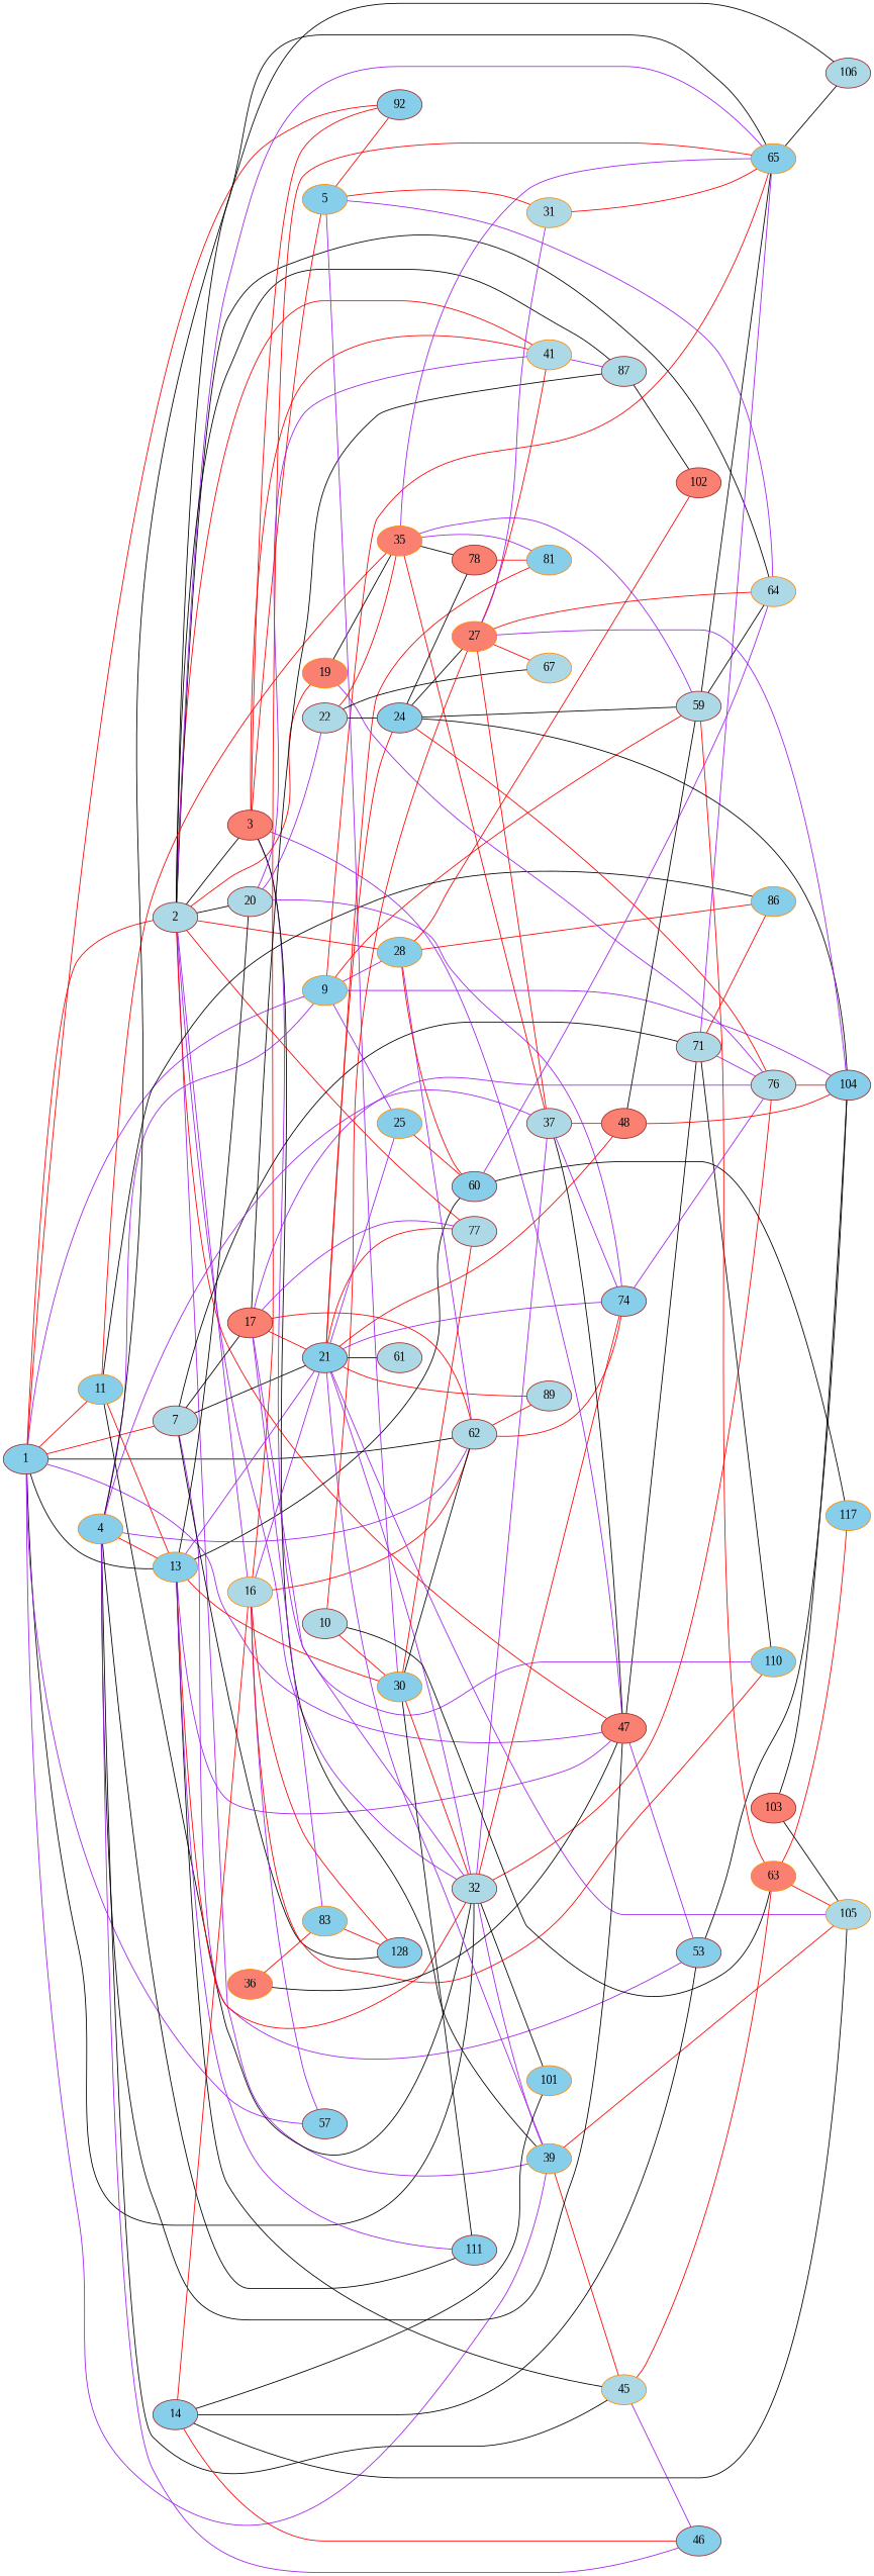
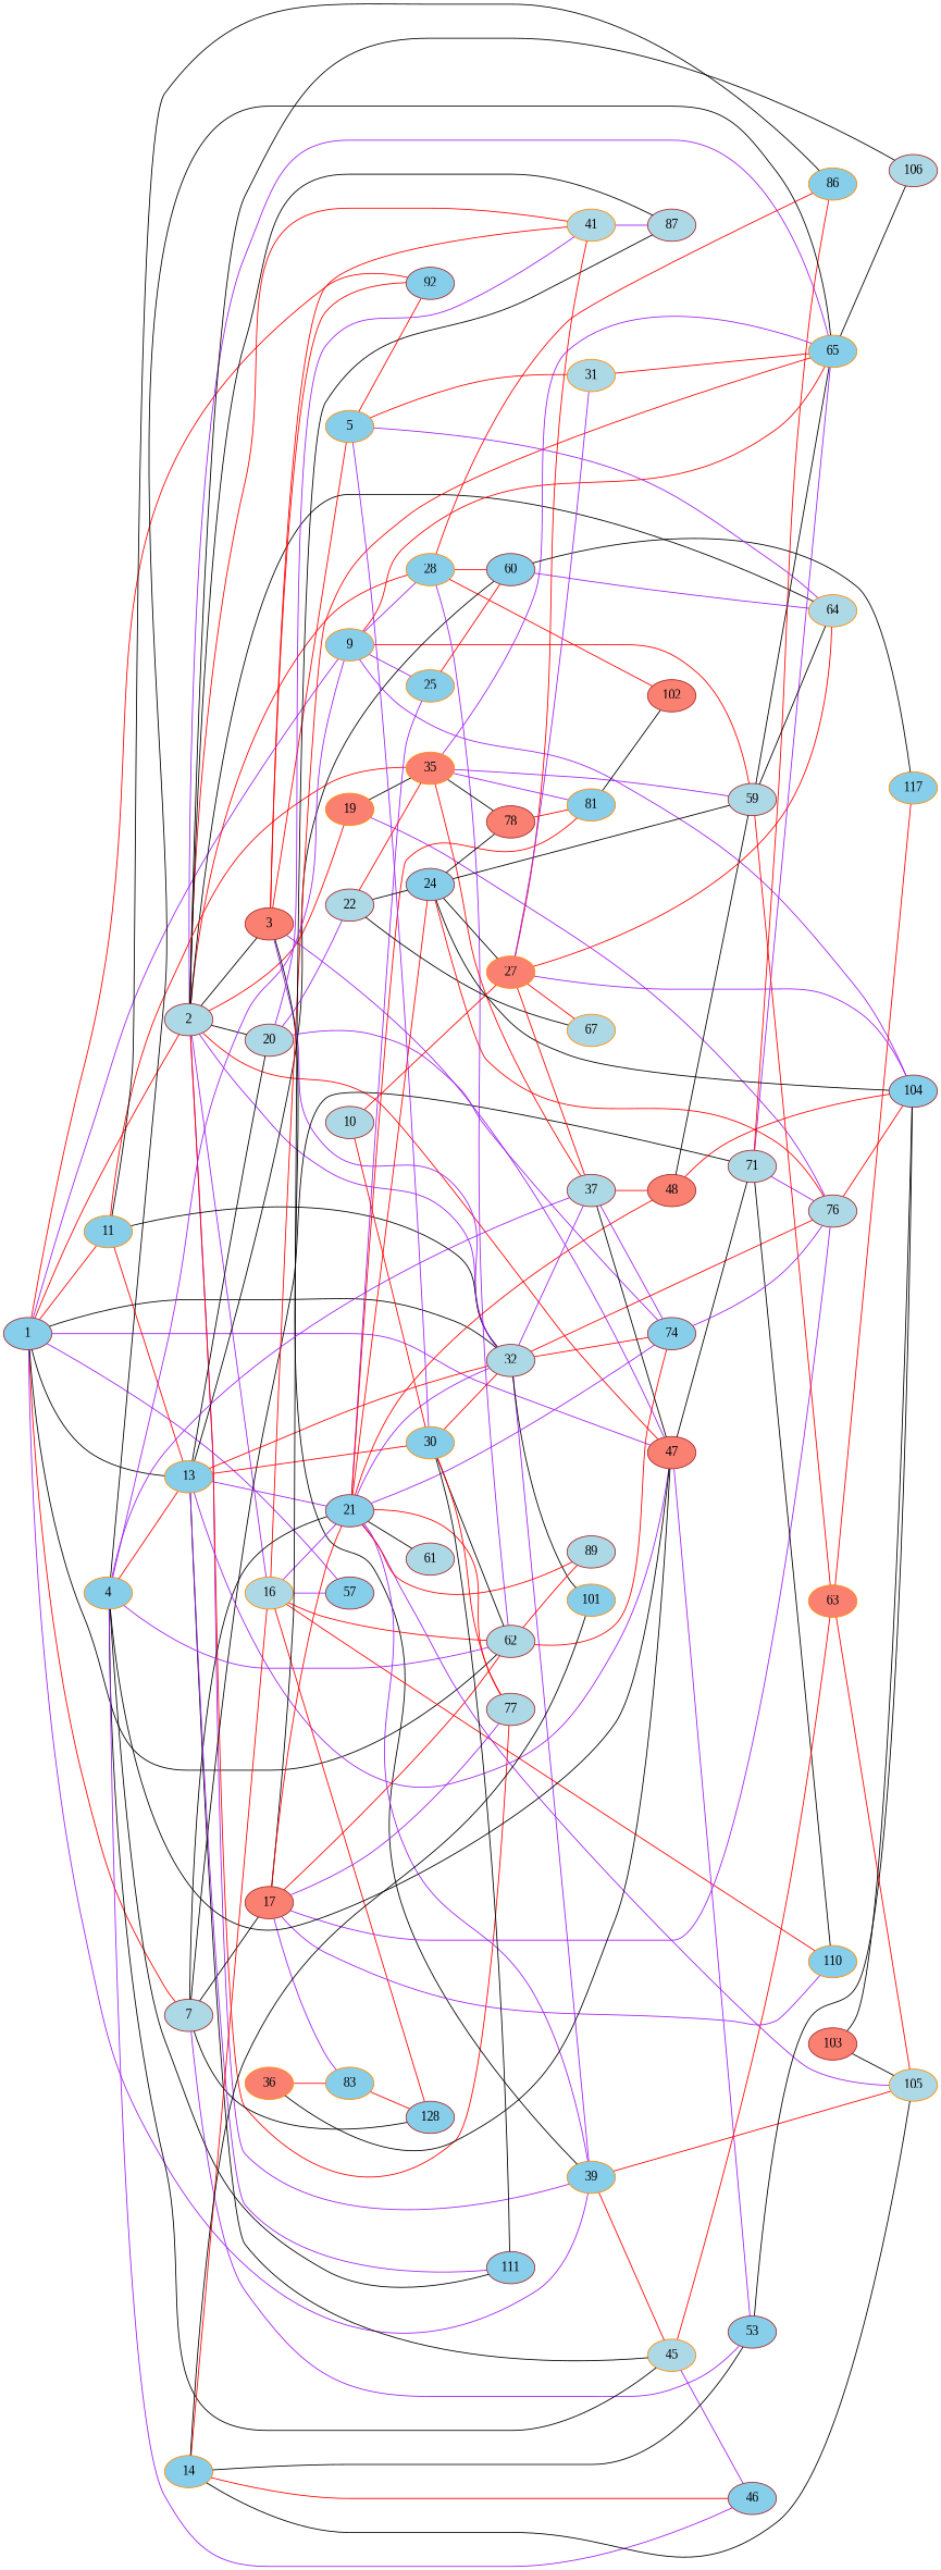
  graph {
    fontname="Liberation Serif"
    rankdir=LR
    node [color=brown fillcolor=skyblue fontname="Liberation Serif" style=filled]
    edge [color=red fontname="Liberation Serif"]
    1 [super="+82+12+73"]
    2 [fillcolor=lightblue super="+6+69"]
    7 [fillcolor=lightblue super="+8"]
    9 [color=darkorange super="+15"]
    11 [color=darkorange super="+40+38"]
    13 [color=darkorange super="+44+43"]
    32 [fillcolor=lightblue super="+93+66+95"]
    39 [color=darkorange super="+122+107"]
    47 [fillcolor=salmon super="+58"]
    57
    62 [fillcolor=lightblue super="+116"]
    92
    3 [fillcolor=salmon super="+18"]
    16 [color=darkorange fillcolor=lightblue super="+26"]
    19 [color=darkorange fillcolor=salmon]
    20 [fillcolor=lightblue]
    28 [color=darkorange super="+126"]
    41 [color=darkorange fillcolor=lightblue super="+68"]
    64 [color=darkorange fillcolor=lightblue]
    65 [color=darkorange super="+91+96"]
    77 [fillcolor=lightblue super="+123"]
    87 [fillcolor=lightblue]
    106 [fillcolor=lightblue]
    17 [fillcolor=salmon super="+33"]
    21 [super="+56+108+115+71"]
    n26 [fillcolor=lightblue label=71 super="+52"]
    53
    128
    25 [color=darkorange super="+42"]
    59 [fillcolor=lightblue super="+90"]
    104
    35 [color=darkorange fillcolor=salmon super="+79+127"]
    86 [color=darkorange]
    45 [color=darkorange fillcolor=lightblue super="+72+54"]
    111
    30 [color=darkorange super="+55"]
    60
    37 [fillcolor=lightblue super="+50"]
    101 [color=darkorange]
    76 [fillcolor=lightblue super="+109"]
    74 [super="+118"]
    105 [color=darkorange fillcolor=lightblue]
    89 [fillcolor=lightblue]
    5 [color=darkorange super="+99"]
    110 [color=darkorange]
    22 [fillcolor=lightblue]
    102 [fillcolor=salmon]
    31 [color=darkorange fillcolor=lightblue]
    4 [color=darkorange super="+121+97"]
    46
    48 [fillcolor=salmon]
    63 [color=darkorange fillcolor=salmon super="+84"]
    83 [color=darkorange]
    24 [super="+34"]
    61 [fillcolor=lightblue]
    81 [color=darkorange]
    27 [color=darkorange fillcolor=salmon super="+29+119"]
    67 [color=darkorange fillcolor=lightblue]
    10 [fillcolor=lightblue]
    117 [color=darkorange]
    78 [fillcolor=salmon]
-   14 [super="+94"]
+   14 [color=darkorange super="+94"]
    36 [color=darkorange fillcolor=salmon]
    103 [fillcolor=salmon]
    1 -- 2
    1 -- 7
    1 -- 9 [color=purple]
    1 -- 11
    1 -- 13 [color=black weight=2]
    1 -- 32 [color=black]
    1 -- 39 [color=purple]
    1 -- 47 [color=purple]
    1 -- 57 [color=purple]
    1 -- 62 [color=black]
    1 -- 92 [weight=2]
    2 -- 32 [color=purple]
    2 -- 39 [color=purple weight=2]
    2 -- 47
    2 -- 3 [color=black]
    2 -- 16 [color=purple weight=2]
    2 -- 19
    2 -- 20 [color=black]
    2 -- 28
    2 -- 41 [weight=2]
    2 -- 64 [color=black]
    2 -- 65 [color=purple]
    2 -- 77
    2 -- 87 [color=black]
    2 -- 106 [color=black]
    7 -- 17 [color=black]
    7 -- 21 [color=black]
    7 -- n26 [color=black]
    7 -- 53 [color=purple]
    7 -- 128 [color=black]
    9 -- 28 [color=purple]
    9 -- 65
    9 -- 25 [color=purple]
    9 -- 59
    9 -- 104 [color=purple]
    11 -- 13
    11 -- 32 [color=black]
    11 -- 35
    11 -- 86 [color=black]
    13 -- 32
    13 -- 47 [color=purple]
    13 -- 20 [color=black]
    13 -- 21 [color=purple]
    13 -- 45 [color=black]
    13 -- 111 [color=purple]
    13 -- 30
    13 -- 60 [color=black]
    32 -- 39 [color=purple]
    32 -- 37 [color=purple]
    32 -- 101 [color=black]
    32 -- 76
    32 -- 74
    39 -- 45
    39 -- 105
    47 -- n26 [color=black]
    47 -- 53 [color=purple]
    62 -- 74 [weight=2]
    62 -- 89
    3 -- 32 [color=purple]
    3 -- 39 [color=black]
    3 -- 47 [color=purple weight=2]
    3 -- 92
    3 -- 41
    3 -- 5
    16 -- 57 [color=purple]
    16 -- 62
    16 -- 65
    16 -- 21 [color=purple]
    16 -- 128
    16 -- 110
    19 -- 35 [color=black]
    19 -- 76 [color=purple]
    20 -- 41 [color=purple]
    20 -- 74 [color=purple]
    20 -- 22 [color=purple]
    28 -- 62 [color=purple]
    28 -- 86
    28 -- 60
    28 -- 102
    41 -- 87 [color=purple]
    65 -- 106 [color=black]
-   87 -- 102 [color=black]
+   81 -- 102 [color=black]
    17 -- 62
    17 -- 77 [color=purple]
    17 -- 87 [color=black]
    17 -- 21 [weight=2]
    17 -- 76 [color=purple weight=2]
    17 -- 110 [color=purple]
    17 -- 83 [color=purple]
    21 -- 32 [color=purple]
    21 -- 39 [color=purple]
    21 -- 77
    21 -- 25 [color=purple]
    21 -- 74 [color=purple]
    21 -- 105 [color=purple]
    21 -- 89
    21 -- 48
    21 -- 24
    21 -- 61 [color=black weight=3]
    21 -- 81
    n26 -- 65 [color=purple]
    n26 -- 86 [weight=2]
    n26 -- 76 [color=purple]
    n26 -- 110 [color=black]
    53 -- 104 [color=black]
    25 -- 60
    59 -- 64 [color=black]
    59 -- 65 [color=black]
    59 -- 63
    35 -- 65 [color=purple]
    35 -- 59 [color=purple]
    35 -- 37
    35 -- 81 [color=purple]
    35 -- 78 [color=black]
    45 -- 46 [color=purple]
    45 -- 63
    30 -- 32
    30 -- 62 [color=black]
    30 -- 77
    30 -- 111 [color=black]
    60 -- 64 [color=purple]
    60 -- 117 [color=black]
    37 -- 47 [color=black]
    37 -- 74 [color=purple]
    37 -- 48
    76 -- 104
    74 -- 76 [color=purple]
    5 -- 92
    5 -- 64 [color=purple]
    5 -- 30 [color=purple]
    5 -- 31
    22 -- 35
    22 -- 24 [color=black]
    22 -- 67 [color=black]
    31 -- 65
    4 -- 9 [color=purple]
    4 -- 13
    4 -- 47 [color=black]
    4 -- 62 [color=purple]
    4 -- 65 [color=black weight=2]
    4 -- 45 [color=black]
    4 -- 111 [color=black]
    4 -- 37 [color=purple]
    4 -- 46 [color=purple]
    48 -- 59 [color=black]
    48 -- 104
    63 -- 105
    63 -- 117
    83 -- 128
    24 -- 59 [color=black weight=2]
    24 -- 104 [color=black]
    24 -- 76
    24 -- 27 [color=black]
    24 -- 78 [color=black]
    27 -- 41
    27 -- 64
    27 -- 104 [color=purple]
    27 -- 37 [weight=2]
    27 -- 31 [color=purple]
    27 -- 67
    10 -- 30
-   10 -- 63 [color=black]
    10 -- 27 [weight=2]
    78 -- 81
    14 -- 16
    14 -- 53 [color=black]
    14 -- 101 [color=black]
    14 -- 105 [color=black]
    14 -- 46
    36 -- 47 [color=black]
    36 -- 83
    103 -- 104 [color=black]
    103 -- 105 [color=black]
  }
